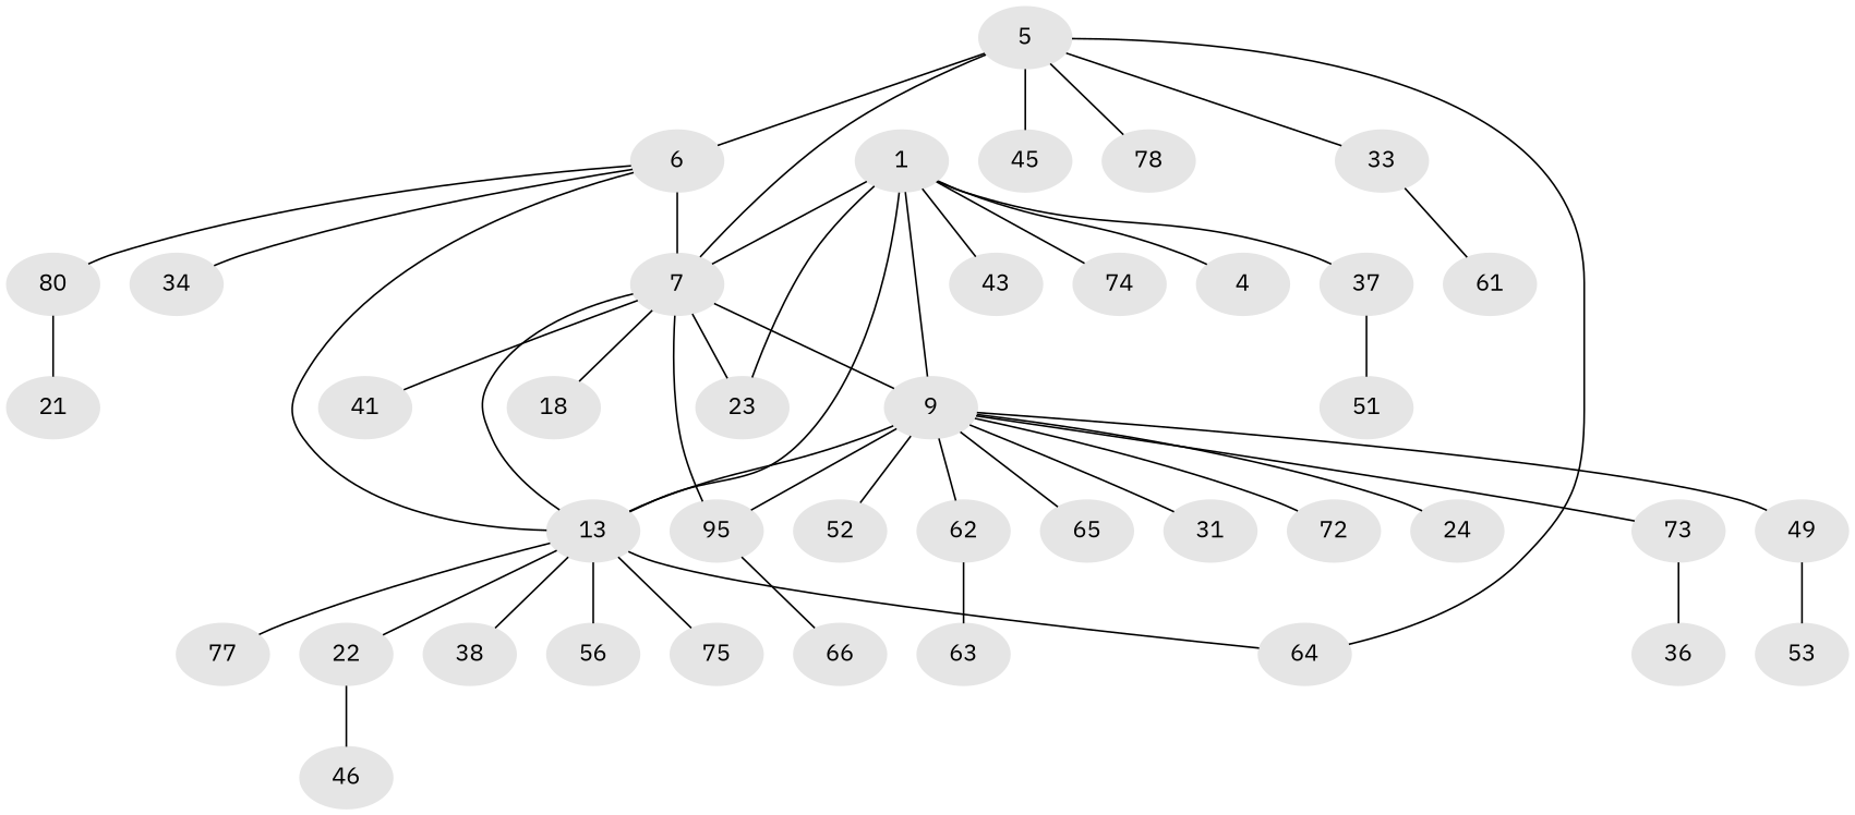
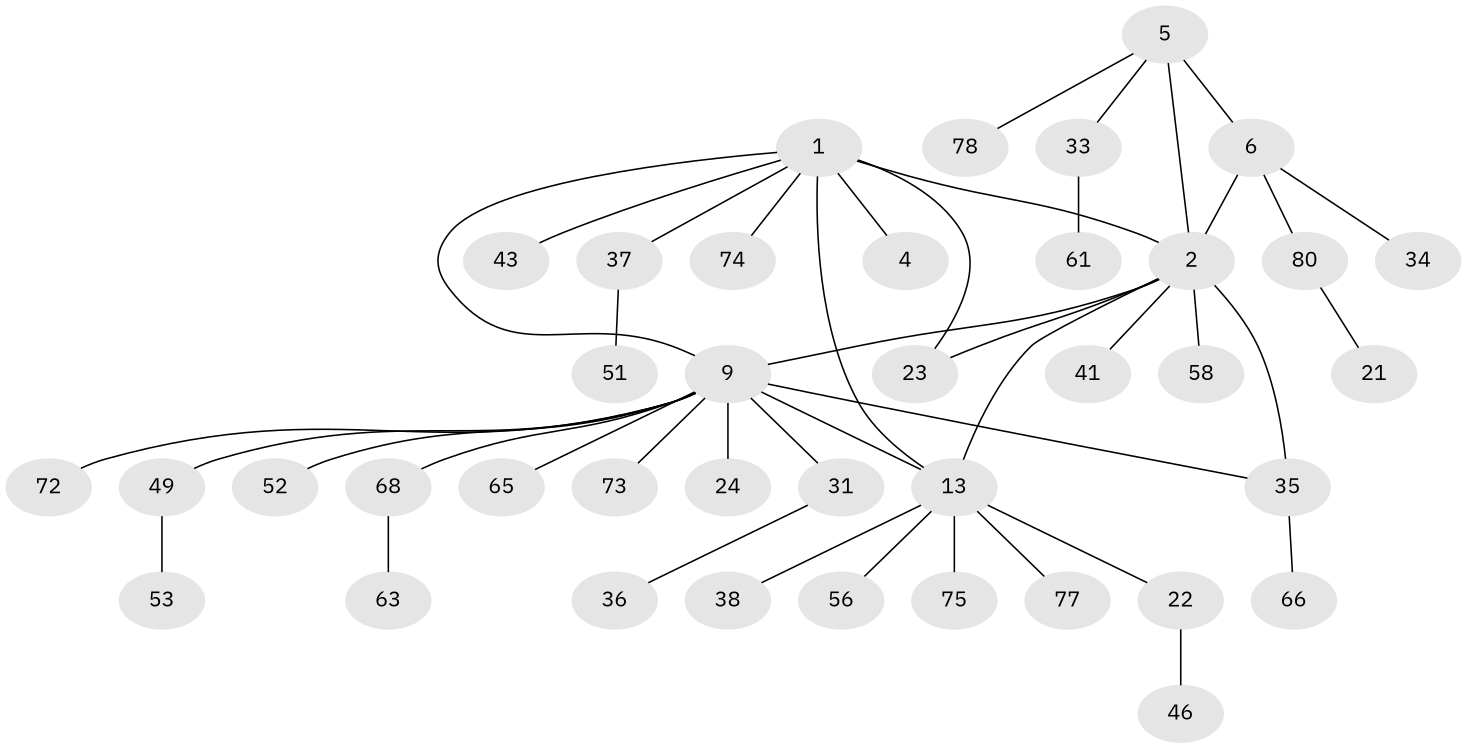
  graph {
    fontname="IBM Plex Sans"
    node [color=gray90 fontname="IBM Plex Sans" style=filled]
    edge [fontname="IBM Plex Sans"]
    1 [super="+2+3"]
    4 [super="+83+69"]
-   7 [super="+10"]
+   7 [super="+10" label=2]
    9 [super="+12+11+84+17+81"]
    13 [super="+18+15+14+37"]
    23 [super="+59+39"]
    n7 [label=37]
    43
    74
-   35 [super="+82" label=95]
+   35 [super="+82"]
    41
-   58 [label=18]
+   58
    24
    31
    n15 [label=72 super="+55"]
    49
    52
-   62
+   62 [label=68]
    65
    73
-   64
    22 [super="+50+70"]
    38
    56
    75
    77
    51
    6 [super="+60+8+72+47"]
    34
    80
    5
    33
-   45
    78
    61
    21
    66
    36
    53
    63
    46
    1 -- 4 [weight=3]
    1 -- 7 [weight=2]
    1 -- 9 [weight=3]
    1 -- 13 [weight=2]
    1 -- 23
    1 -- n7
    1 -- 43
    1 -- 74
    7 -- 9 [weight=3]
    7 -- 13
    7 -- 23
    7 -- 35
    7 -- 41
    7 -- 58
    9 -- 13 [weight=3]
    9 -- 35
    9 -- 24
    9 -- 31
    9 -- n15
    9 -- 49
    9 -- 52
    9 -- 62
    9 -- 65
    9 -- 73
-   13 -- 64
    13 -- 22
    13 -- 38
    13 -- 56
    13 -- 75
    13 -- 77
    n7 -- 51
    35 -- 66
-   73 -- 36
+   31 -- 36
    49 -- 53
    62 -- 63
    22 -- 46
    6 -- 7 [weight=3]
-   6 -- 13
    6 -- 34
    6 -- 80
    80 -- 21
    5 -- 7
-   5 -- 64
    5 -- 6 [weight=2]
    5 -- 33
-   5 -- 45
    5 -- 78
    33 -- 61
  }
